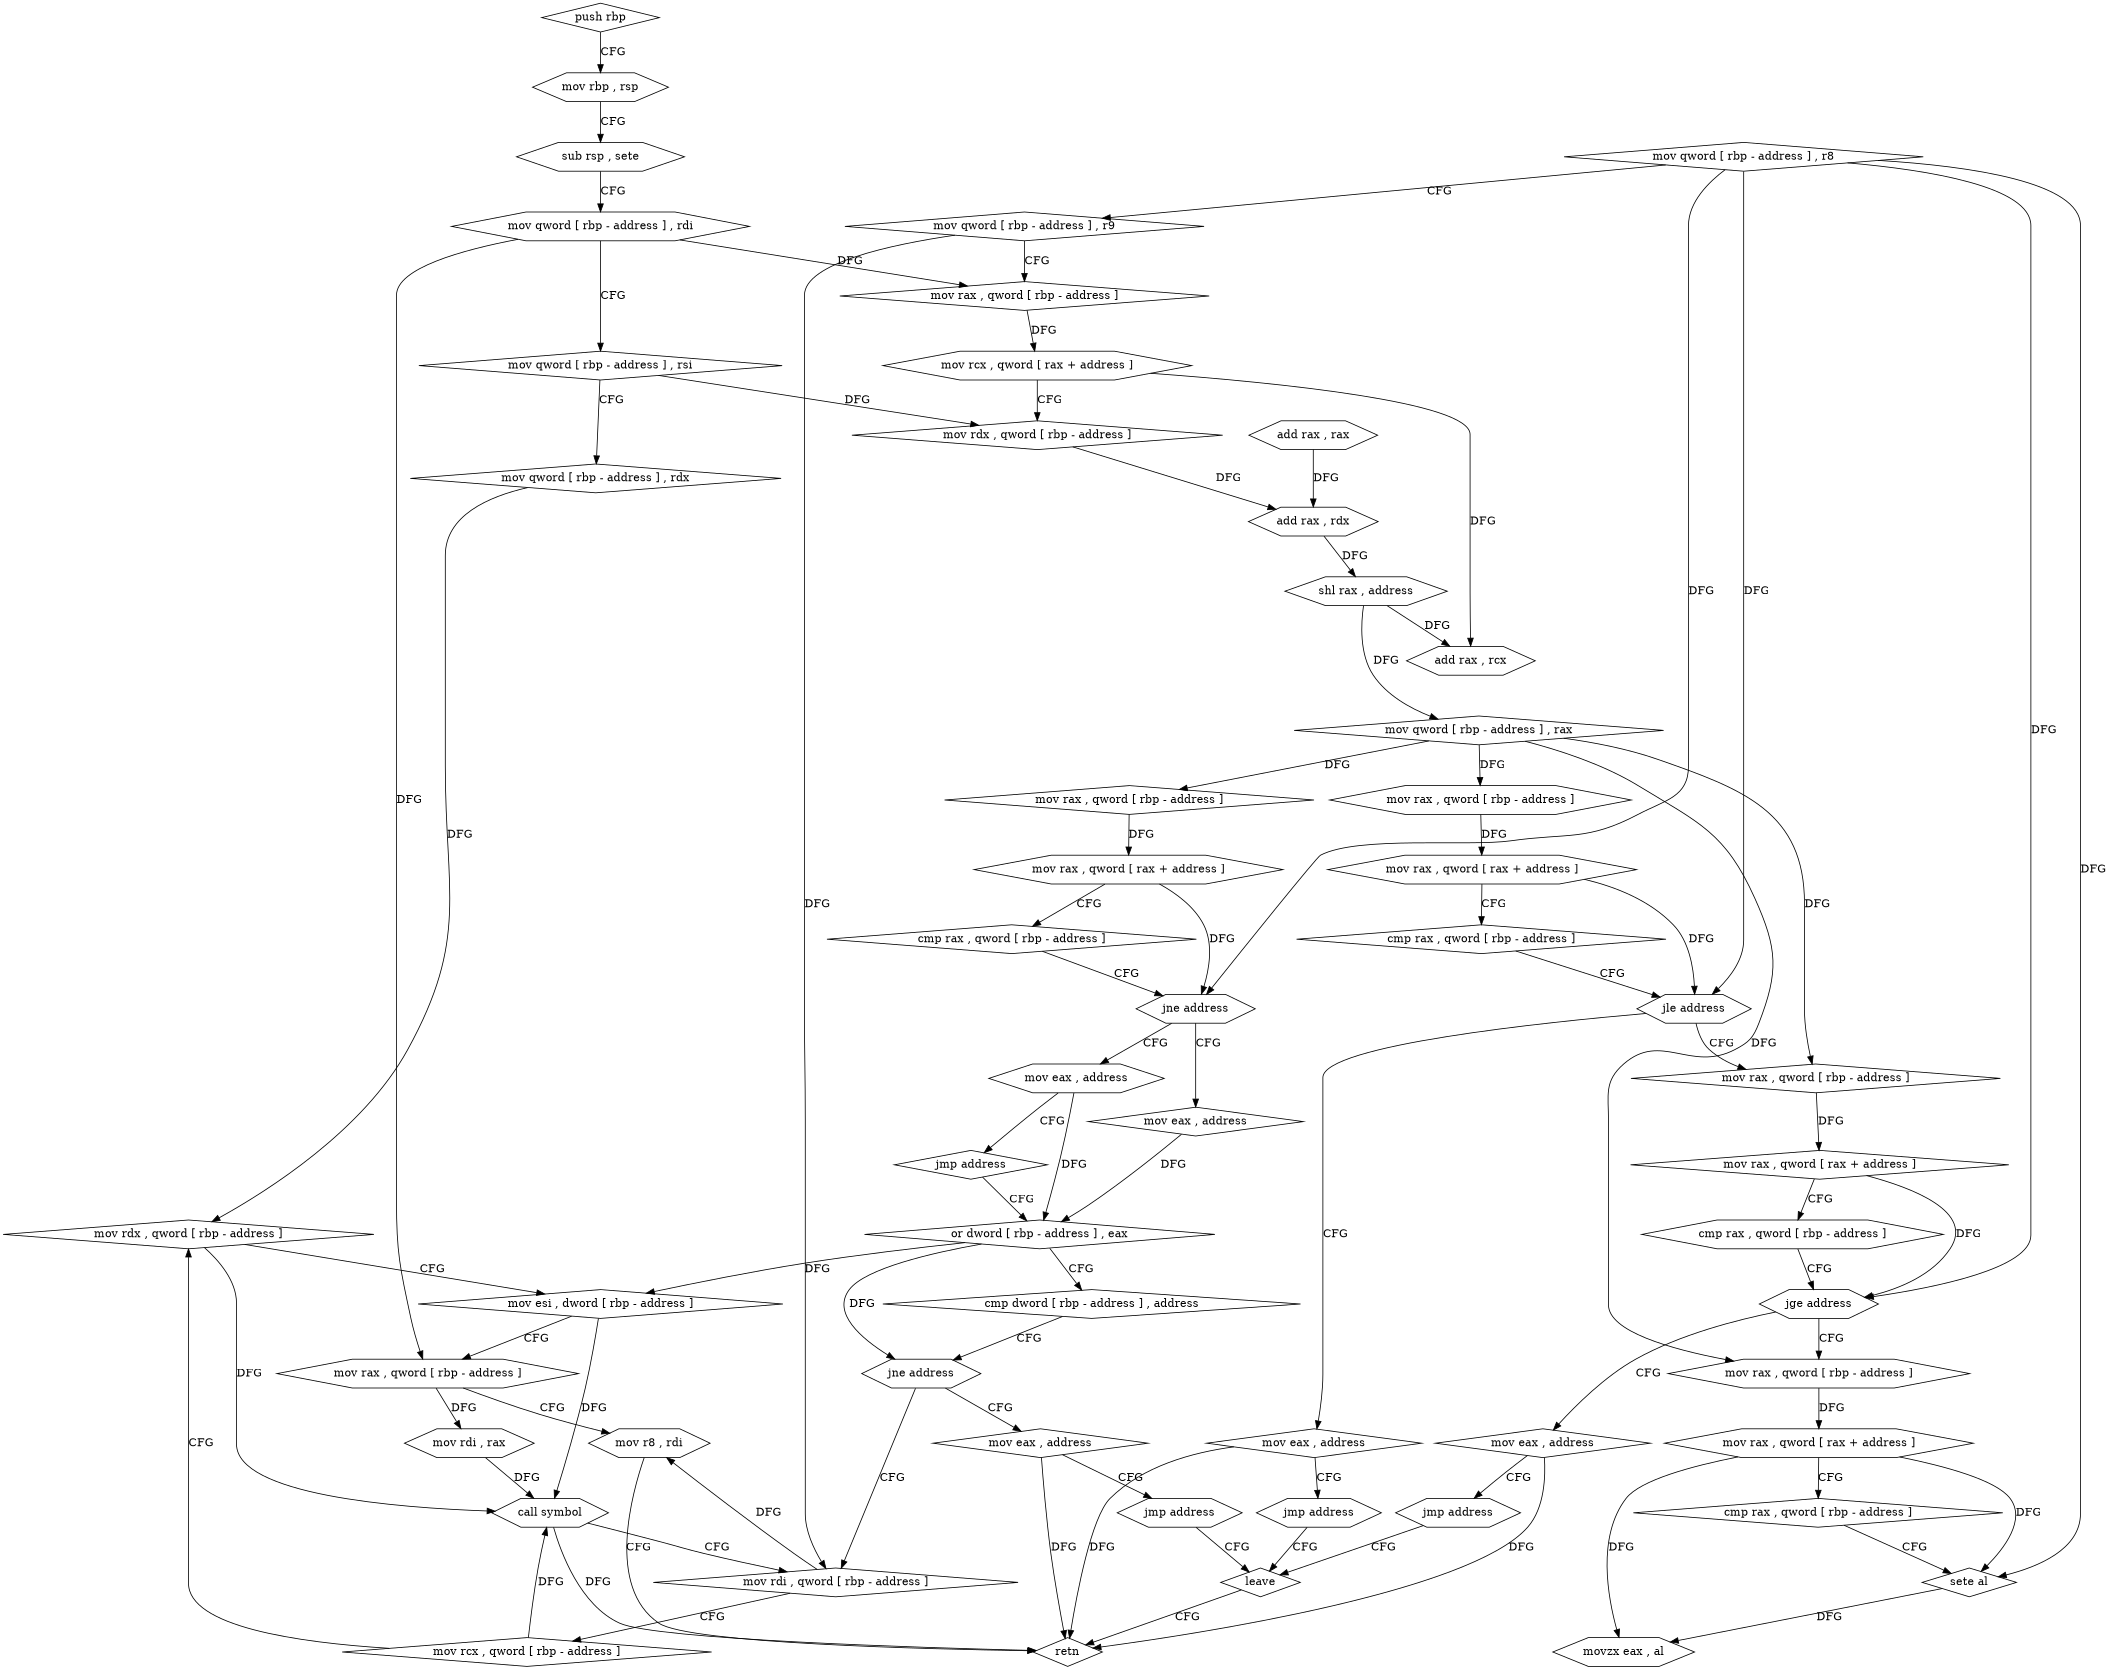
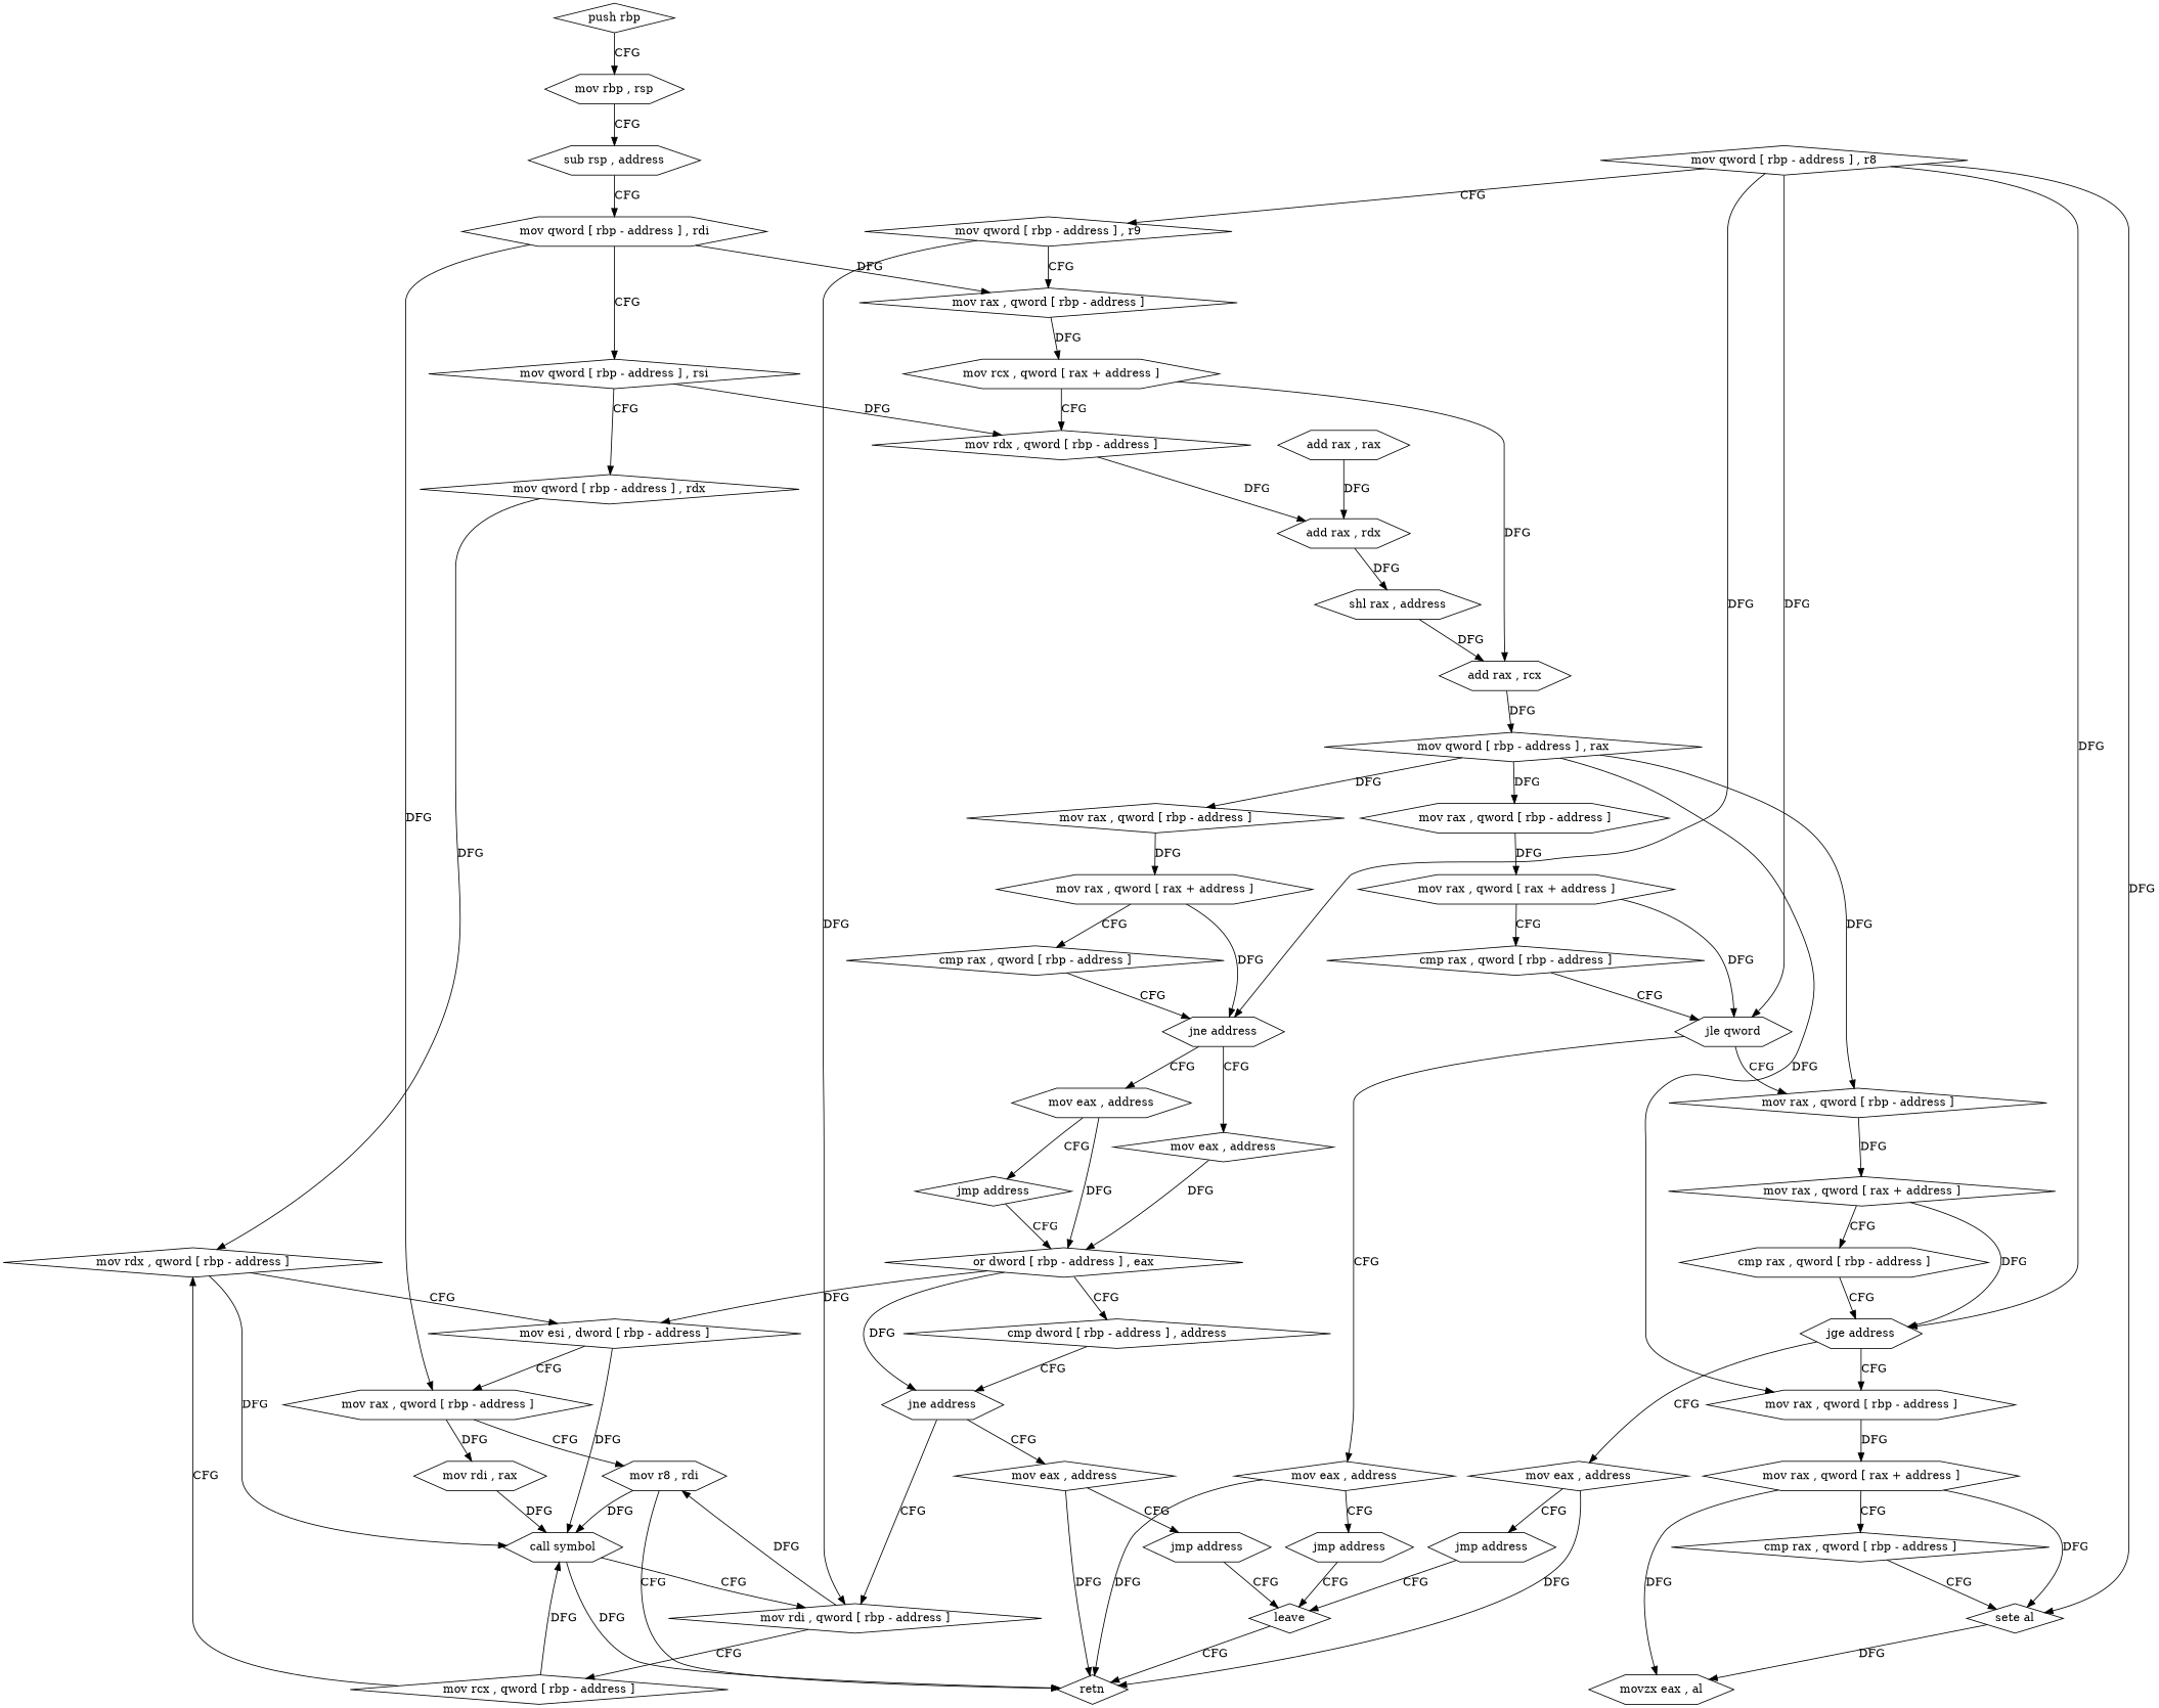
  digraph {
    node [shape=diamond]
    n1 [label="push rbp"]
    n2 [label="mov rbp , rsp" shape=hexagon]
-   n3 [label="sub rsp , sete" shape=hexagon]
+   n3 [label="sub rsp , address" shape=hexagon]
    n4 [label="mov qword [ rbp - address ] , rdi" shape=hexagon]
    n5 [label="mov qword [ rbp - address ] , rsi"]
    n6 [label="mov rax , qword [ rbp - address ]"]
    n7 [label="mov rax , qword [ rbp - address ]" shape=hexagon]
    n8 [label="mov qword [ rbp - address ] , rdx"]
    n9 [label="mov rdx , qword [ rbp - address ]"]
    n10 [label="mov rcx , qword [ rax + address ]" shape=hexagon]
    n11 [label="mov r8 , rdi" shape=hexagon]
    n12 [label="mov rdi , rax" shape=hexagon]
    n13 [label="mov rdx , qword [ rbp - address ]"]
    n14 [label="add rax , rdx" shape=hexagon]
    n15 [label="mov esi , dword [ rbp - address ]"]
    n16 [label="call symbol" shape=hexagon]
    n17 [label="mov qword [ rbp - address ] , r8"]
    n18 [label="mov qword [ rbp - address ] , r9"]
-   n19 [label="jle address" shape=hexagon]
+   n19 [label="jle qword" shape=hexagon]
    n20 [label="jge address" shape=hexagon]
    n21 [label="sete al"]
    n22 [label="jne address" shape=hexagon]
    n23 [label="mov rcx , qword [ rbp - address ]"]
    n24 [label="mov rdi , qword [ rbp - address ]"]
    n25 [label="mov rax , qword [ rbp - address ]"]
    n26 [label="mov eax , address"]
    n27 [label="mov rax , qword [ rbp - address ]" shape=hexagon]
    n28 [label="mov eax , address"]
    n29 [label="movzx eax , al" shape=hexagon]
    n30 [label="mov eax , address"]
    n31 [label="mov eax , address" shape=hexagon]
    n32 [label="add rax , rcx" shape=hexagon]
    n33 [label="mov qword [ rbp - address ] , rax"]
    n34 [label="shl rax , address" shape=hexagon]
    n35 [label="add rax , rax" shape=hexagon]
    n36 [label="mov rax , qword [ rbp - address ]" shape=hexagon]
    n37 [label="mov rax , qword [ rbp - address ]"]
    n38 [label="mov rax , qword [ rax + address ]" shape=hexagon]
    n39 [label="mov rax , qword [ rax + address ]"]
    n40 [label="mov rax , qword [ rax + address ]" shape=hexagon]
    n41 [label="mov rax , qword [ rax + address ]" shape=hexagon]
    n42 [label="cmp rax , qword [ rbp - address ]"]
    n43 [label="jmp address" shape=hexagon]
    n44 [label=retn]
    n45 [label="cmp rax , qword [ rbp - address ]" shape=hexagon]
    n46 [label=leave]
    n47 [label="jmp address" shape=hexagon]
    n48 [label="cmp rax , qword [ rbp - address ]"]
    n49 [label="or dword [ rbp - address ] , eax"]
    n50 [label="cmp dword [ rbp - address ] , address"]
    n51 [label="jne address" shape=hexagon]
    n52 [label="cmp rax , qword [ rbp - address ]"]
    n53 [label="jmp address"]
    n54 [label="mov eax , address"]
    n55 [label="jmp address" shape=hexagon]
    n1 -> n2 [label=CFG]
    n2 -> n3 [label=CFG]
    n3 -> n4 [label=CFG]
    n4 -> n5 [label=CFG]
    n4 -> n6 [label=DFG]
    n4 -> n7 [label=DFG]
    n5 -> n8 [label=CFG]
    n5 -> n9 [label=DFG]
    n6 -> n10 [label=DFG]
    n7 -> n11 [label=CFG]
    n7 -> n12 [label=DFG]
    n8 -> n13 [label=DFG]
    n9 -> n14 [label=DFG]
    n10 -> n9 [label=CFG]
    n10 -> n32 [label=DFG]
+   n11 -> n16 [label=DFG]
    n11 -> n44 [label=CFG]
    n12 -> n16 [label=DFG]
    n13 -> n15 [label=CFG]
    n13 -> n16 [label=DFG]
    n14 -> n34 [label=DFG]
    n15 -> n7 [label=CFG]
    n15 -> n16 [label=DFG]
    n16 -> n24 [label=CFG]
    n16 -> n44 [label=DFG]
    n17 -> n18 [label=CFG]
    n17 -> n19 [label=DFG]
    n17 -> n20 [label=DFG]
    n17 -> n21 [label=DFG]
    n17 -> n22 [label=DFG]
    n18 -> n6 [label=CFG]
    n18 -> n24 [label=DFG]
    n19 -> n25 [label=CFG]
    n19 -> n26 [label=CFG]
    n20 -> n27 [label=CFG]
    n20 -> n28 [label=CFG]
    n21 -> n29 [label=DFG]
    n22 -> n30 [label=CFG]
    n22 -> n31 [label=CFG]
    n23 -> n13 [label=CFG]
    n23 -> n16 [label=DFG]
    n24 -> n11 [label=DFG]
    n24 -> n23 [label=CFG]
    n25 -> n39 [label=DFG]
    n26 -> n43 [label=CFG]
    n26 -> n44 [label=DFG]
    n27 -> n40 [label=DFG]
    n28 -> n44 [label=DFG]
    n28 -> n47 [label=CFG]
    n30 -> n49 [label=DFG]
    n31 -> n49 [label=DFG]
    n31 -> n53 [label=CFG]
-   n34 -> n33 [label=DFG]
+   n32 -> n33 [label=DFG]
    n33 -> n25 [label=DFG]
    n33 -> n27 [label=DFG]
    n33 -> n36 [label=DFG]
    n33 -> n37 [label=DFG]
    n34 -> n32 [label=DFG]
    n35 -> n14 [label=DFG]
    n36 -> n38 [label=DFG]
    n37 -> n41 [label=DFG]
    n38 -> n19 [label=DFG]
    n38 -> n42 [label=CFG]
    n39 -> n20 [label=DFG]
    n39 -> n45 [label=CFG]
    n40 -> n21 [label=DFG]
    n40 -> n29 [label=DFG]
    n40 -> n48 [label=CFG]
    n41 -> n22 [label=DFG]
    n41 -> n52 [label=CFG]
    n42 -> n19 [label=CFG]
    n43 -> n46 [label=CFG]
    n45 -> n20 [label=CFG]
    n46 -> n44 [label=CFG]
    n47 -> n46 [label=CFG]
    n48 -> n21 [label=CFG]
    n49 -> n15 [label=DFG]
    n49 -> n50 [label=CFG]
    n49 -> n51 [label=DFG]
    n50 -> n51 [label=CFG]
    n51 -> n24 [label=CFG]
    n51 -> n54 [label=CFG]
    n52 -> n22 [label=CFG]
    n53 -> n49 [label=CFG]
    n54 -> n44 [label=DFG]
    n54 -> n55 [label=CFG]
    n55 -> n46 [label=CFG]
  }
